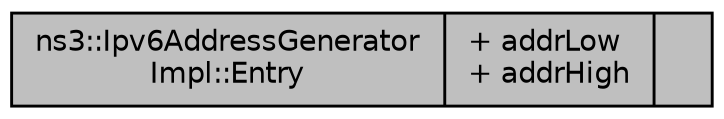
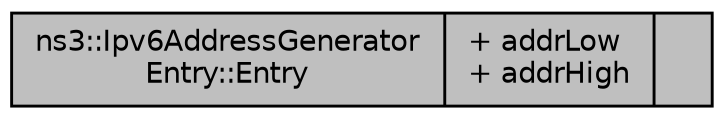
  digraph {
    rankdir=LR
-   n1 [color=black fillcolor=grey75 fontcolor=black fontname=Helvetica fontsize=10 height=0.2 label="{ns3::Ipv6AddressGenerator\lImpl::Entry\n|+ addrLow\l+ addrHigh\l|}" shape=record style=filled width=0.4]
+   n1 [color=black fillcolor=grey75 fontcolor=black fontname=Helvetica fontsize=10 height=0.2 label="{ns3::Ipv6AddressGenerator\lEntry::Entry\n|+ addrLow\l+ addrHigh\l|}" shape=record style=filled width=0.4]
  }
